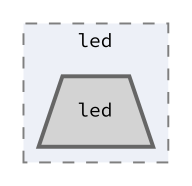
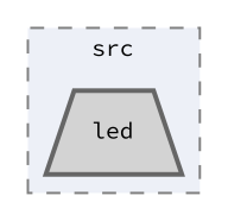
  digraph {
    compound=true
    fontname="Source Code Pro"
    n1 [color=gray40 fillcolor=lightgrey fontname="Source Code Pro" fontsize=10 label=led shape=trapezium style="filled,bold,"]
    subgraph cluster_1 {
      bgcolor="#edf0f7"
      fontsize=10
-     label=led
+     label=src
      pencolor=grey50
      style="filled,dashed,"
      n1
    }
  }
